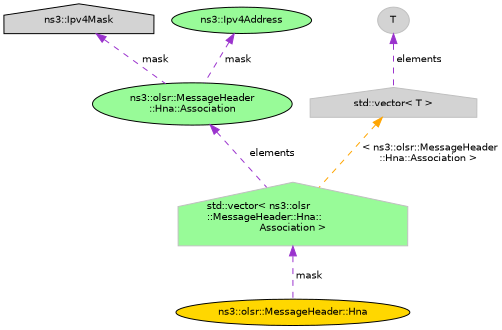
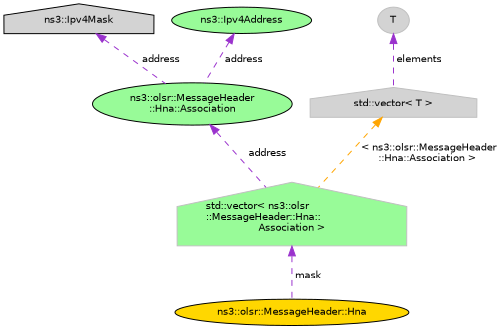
  digraph {
    node [color=black fillcolor=palegreen fontname=Helvetica fontsize=10 shape=ellipse style=filled]
    edge [color=darkorchid3 dir=back fontname=Helvetica fontsize=10 labelfontname=Helvetica labelfontsize=10 style=dashed]
    n1 [fillcolor=gold fontcolor=black height=0.2 label="ns3::olsr::MessageHeader::Hna" width=0.4]
    n2 [color=grey75 height=0.2 label="std::vector\< ns3::olsr\l::MessageHeader::Hna::\lAssociation \>" shape=house width=0.4]
    n3 [height=0.2 label="ns3::olsr::MessageHeader\l::Hna::Association" width=0.4]
    n4 [fillcolor=lightgrey height=0.2 label="ns3::Ipv4Mask" shape=house width=0.4]
    n5 [height=0.2 label="ns3::Ipv4Address" width=0.4]
    n6 [color=grey75 fillcolor=lightgrey height=0.2 label="std::vector\< T \>" shape=house width=0.4]
    n7 [color=grey75 fillcolor=lightgrey height=0.2 label=T width=0.4]
    n2 -> n1 [label=" mask"]
-   n3 -> n2 [label=" elements"]
-   n4 -> n3 [label=" mask"]
-   n5 -> n3 [label=" mask"]
+   n3 -> n2 [label=" address"]
+   n4 -> n3 [label=" address"]
+   n5 -> n3 [label=" address"]
    n6 -> n2 [color=orange label=" \< ns3::olsr::MessageHeader\l::Hna::Association \>"]
    n7 -> n6 [label=" elements"]
  }
